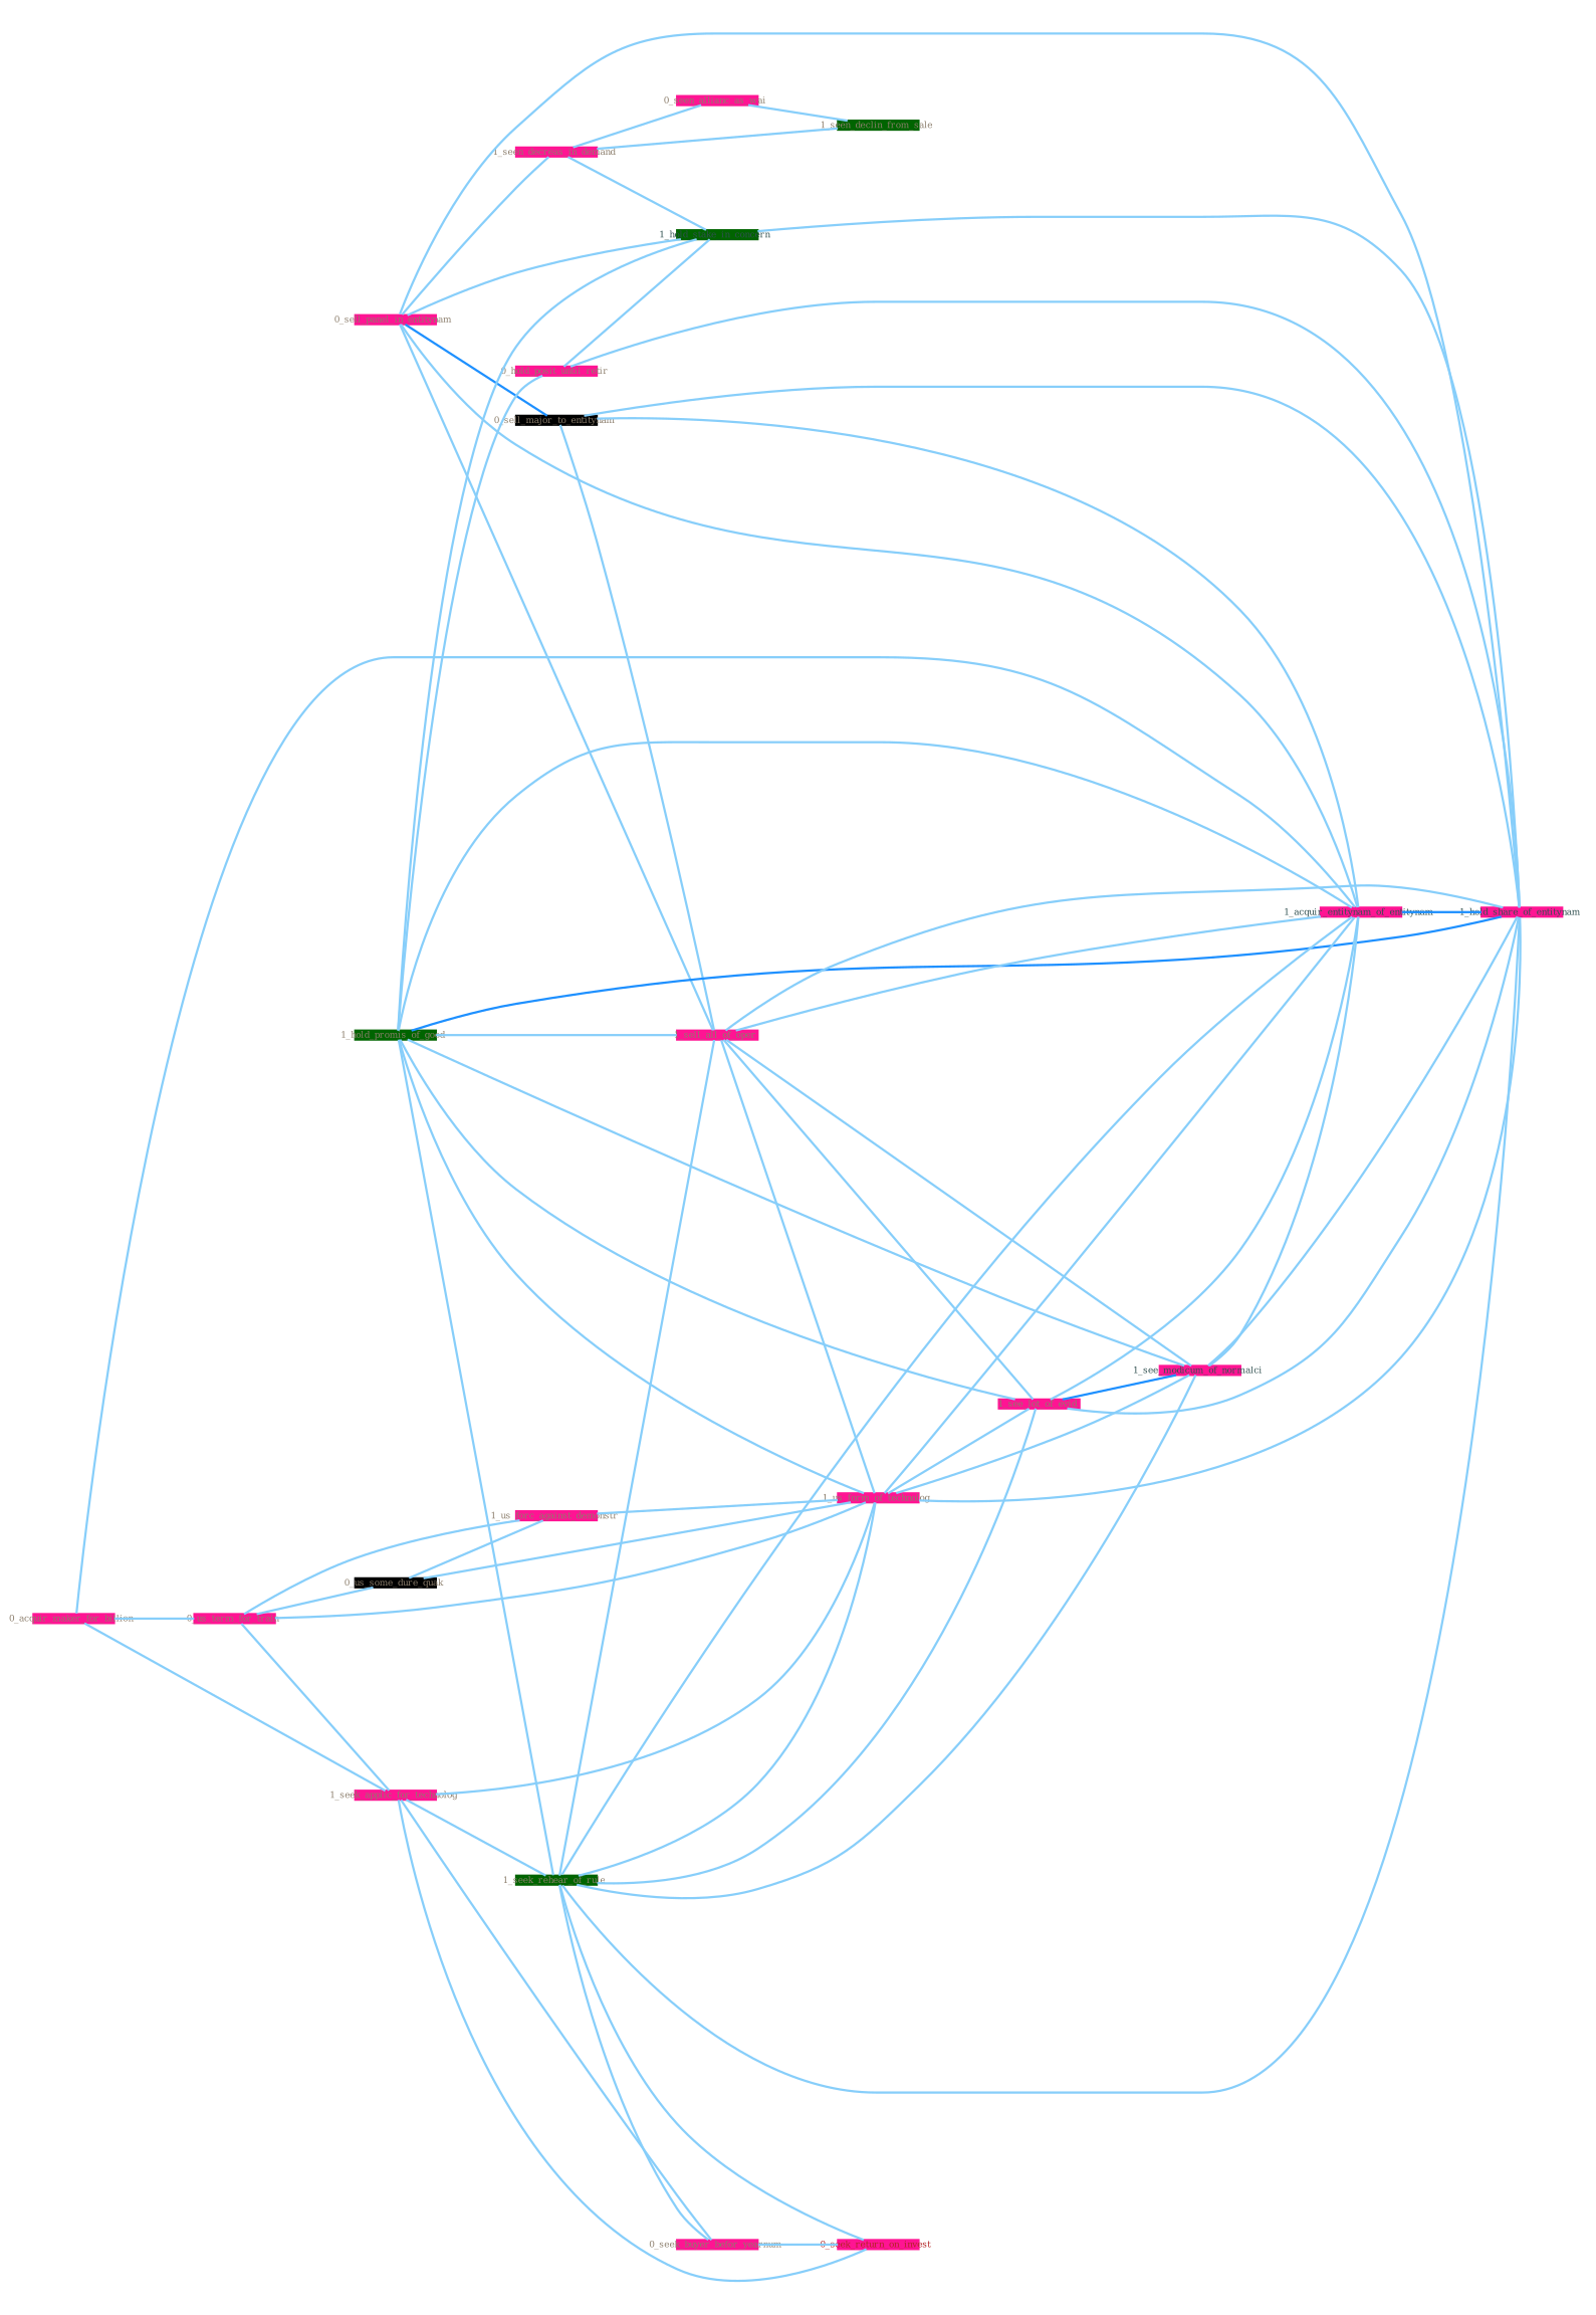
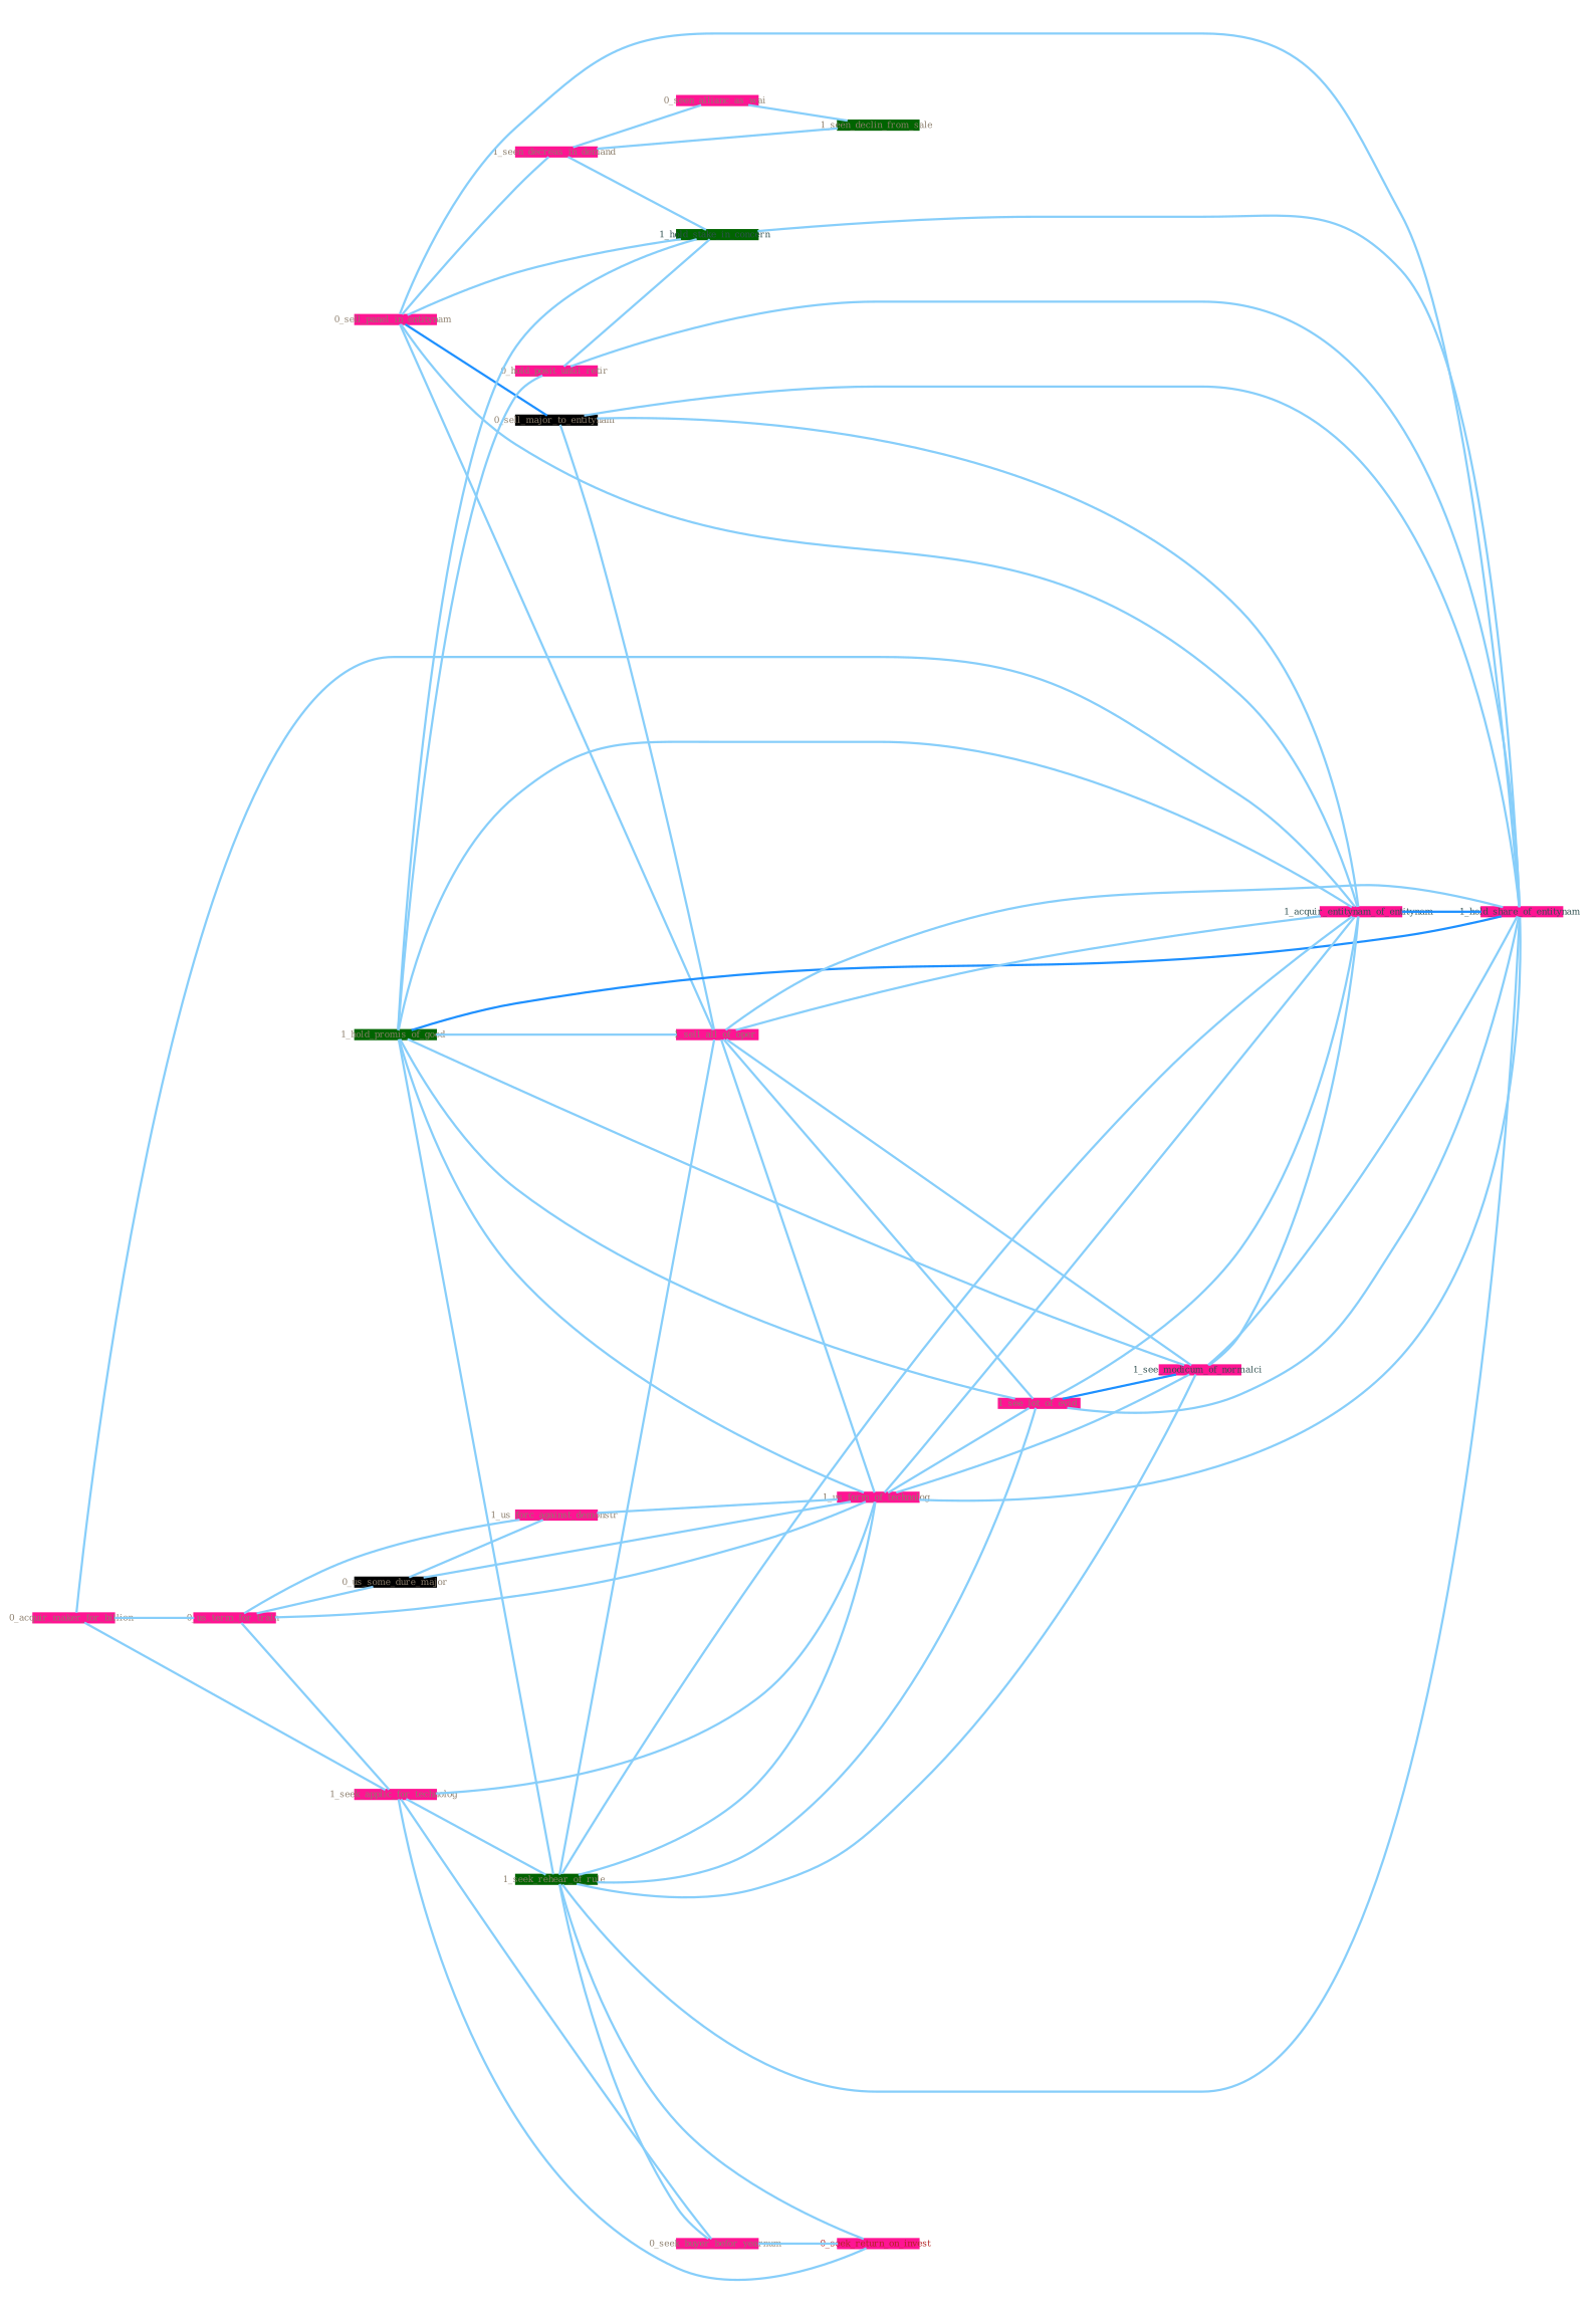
  graph {
    rankdir=LR
    node [color=deeppink fixedsize=true fontcolor="#8b7d6b" fontsize=4 shape=polygon style=filled]
    edge [color="#87cefa" w=1]
    "0_sell_panel_in_entitynam " [height=.06 width=.5]
    "0_sell_major_to_entitynam " [color=black height=.06 width=.5]
    "0_acquir_maker_for_billion " [height=.06 width=.5]
    "0_us_term_for_train " [height=.06 width=.5]
-   "0_us_some_dure_quak " [color=black height=.06 width=.5]
+   "0_us_some_dure_quak " [color=black height=.06 width=.5 label="0_us_some_dure_major"]
    "1_seek_applic_for_technolog " [height=.06 width=.5]
    "1_us_forc_against_demonstr " [height=.06 width=.5]
    "1_hold_promis_of_good " [color=darkgreen height=.06 width=.5]
    "1_seek_rehear_of_rule " [color=darkgreen height=.06 width=.5]
    "1_sell_all_of_oper " [height=.06 width=.5]
    "1_us_form_of_technolog " [height=.06 width=.5]
    "0_seek_buyer_befor_yearnum " [height=.06 width=.5]
    "0_hold_posit_until_retir " [height=.06 width=.5]
    "1_seen_decreas_in_demand " [height=.06 width=.5]
    "0_seen_allianc_as_wai " [height=.06 width=.5]
    "1_seen_declin_from_sale " [color=darkgreen height=.06 width=.5]
    "1_see_lot_of_evid " [height=.06 width=.5]
    "0_seek_return_on_invest " [fontcolor="#b22222" height=.06 width=.5]
    "1_hold_stake_in_concern " [color=darkgreen fontcolor="#2f4f4f" height=.06 width=.5]
    "1_acquir_entitynam_of_entitynam " [fontcolor="#2f4f4f" height=.06 width=.5]
    "1_hold_share_of_entitynam " [fontcolor="#2f4f4f" height=.06 width=.5]
    "1_see_modicum_of_normalci " [fontcolor="#2f4f4f" height=.06 width=.5]
    subgraph sub_1 {
      "0_sell_panel_in_entitynam "
      "0_sell_major_to_entitynam "
      "0_acquir_maker_for_billion "
      "0_us_term_for_train "
      "0_us_some_dure_quak "
      "1_seek_applic_for_technolog "
      "1_us_forc_against_demonstr "
      "1_hold_promis_of_good "
      "1_seek_rehear_of_rule "
      "1_sell_all_of_oper "
      "1_us_form_of_technolog "
      "0_seek_buyer_befor_yearnum "
      "0_hold_posit_until_retir "
      "1_seen_decreas_in_demand "
      "0_seen_allianc_as_wai "
      "1_seen_declin_from_sale "
      "1_see_lot_of_evid "
    }
    subgraph sub_2 {
      "0_seek_return_on_invest "
    }
    "0_sell_panel_in_entitynam " -- "0_sell_major_to_entitynam " [color="#1e90ff" w=2]
    "0_sell_panel_in_entitynam " -- "1_sell_all_of_oper "
    "0_sell_panel_in_entitynam " -- "1_seen_decreas_in_demand "
    "0_sell_panel_in_entitynam " -- "1_hold_stake_in_concern "
    "0_sell_panel_in_entitynam " -- "1_acquir_entitynam_of_entitynam "
    "0_sell_panel_in_entitynam " -- "1_hold_share_of_entitynam "
    "0_sell_major_to_entitynam " -- "1_sell_all_of_oper "
    "0_sell_major_to_entitynam " -- "1_acquir_entitynam_of_entitynam "
    "0_sell_major_to_entitynam " -- "1_hold_share_of_entitynam "
    "0_acquir_maker_for_billion " -- "0_us_term_for_train "
    "0_acquir_maker_for_billion " -- "1_seek_applic_for_technolog "
    "0_acquir_maker_for_billion " -- "1_acquir_entitynam_of_entitynam "
    "0_us_term_for_train " -- "0_us_some_dure_quak "
    "0_us_term_for_train " -- "1_seek_applic_for_technolog "
    "0_us_term_for_train " -- "1_us_forc_against_demonstr "
    "0_us_term_for_train " -- "1_us_form_of_technolog "
    "0_us_some_dure_quak " -- "1_us_forc_against_demonstr "
    "0_us_some_dure_quak " -- "1_us_form_of_technolog "
    "1_seek_applic_for_technolog " -- "1_seek_rehear_of_rule "
    "1_seek_applic_for_technolog " -- "1_us_form_of_technolog "
    "1_seek_applic_for_technolog " -- "0_seek_buyer_befor_yearnum "
    "1_seek_applic_for_technolog " -- "0_seek_return_on_invest "
    "1_us_forc_against_demonstr " -- "1_us_form_of_technolog "
    "1_hold_promis_of_good " -- "1_seek_rehear_of_rule "
    "1_hold_promis_of_good " -- "1_sell_all_of_oper "
    "1_hold_promis_of_good " -- "1_us_form_of_technolog "
    "1_hold_promis_of_good " -- "0_hold_posit_until_retir "
    "1_hold_promis_of_good " -- "1_see_lot_of_evid "
    "1_hold_promis_of_good " -- "1_hold_stake_in_concern "
    "1_hold_promis_of_good " -- "1_acquir_entitynam_of_entitynam "
    "1_hold_promis_of_good " -- "1_hold_share_of_entitynam " [color="#1e90ff" w=2]
    "1_hold_promis_of_good " -- "1_see_modicum_of_normalci "
    "1_seek_rehear_of_rule " -- "1_sell_all_of_oper "
    "1_seek_rehear_of_rule " -- "1_us_form_of_technolog "
    "1_seek_rehear_of_rule " -- "0_seek_buyer_befor_yearnum "
    "1_seek_rehear_of_rule " -- "1_see_lot_of_evid "
    "1_seek_rehear_of_rule " -- "0_seek_return_on_invest "
    "1_seek_rehear_of_rule " -- "1_acquir_entitynam_of_entitynam "
    "1_seek_rehear_of_rule " -- "1_hold_share_of_entitynam "
    "1_seek_rehear_of_rule " -- "1_see_modicum_of_normalci "
    "1_sell_all_of_oper " -- "1_us_form_of_technolog "
    "1_sell_all_of_oper " -- "1_see_lot_of_evid "
    "1_sell_all_of_oper " -- "1_acquir_entitynam_of_entitynam "
    "1_sell_all_of_oper " -- "1_hold_share_of_entitynam "
    "1_sell_all_of_oper " -- "1_see_modicum_of_normalci "
    "1_us_form_of_technolog " -- "1_see_lot_of_evid "
    "1_us_form_of_technolog " -- "1_acquir_entitynam_of_entitynam "
    "1_us_form_of_technolog " -- "1_hold_share_of_entitynam "
    "1_us_form_of_technolog " -- "1_see_modicum_of_normalci "
    "0_seek_buyer_befor_yearnum " -- "0_seek_return_on_invest "
    "0_hold_posit_until_retir " -- "1_hold_stake_in_concern "
    "0_hold_posit_until_retir " -- "1_hold_share_of_entitynam "
    "1_seen_decreas_in_demand " -- "0_seen_allianc_as_wai "
    "1_seen_decreas_in_demand " -- "1_seen_declin_from_sale "
    "1_seen_decreas_in_demand " -- "1_hold_stake_in_concern "
    "0_seen_allianc_as_wai " -- "1_seen_declin_from_sale "
    "1_see_lot_of_evid " -- "1_acquir_entitynam_of_entitynam "
    "1_see_lot_of_evid " -- "1_hold_share_of_entitynam "
    "1_see_lot_of_evid " -- "1_see_modicum_of_normalci " [color="#1e90ff" w=2]
    "1_hold_stake_in_concern " -- "1_hold_share_of_entitynam "
    "1_acquir_entitynam_of_entitynam " -- "1_hold_share_of_entitynam " [color="#1e90ff" w=2]
    "1_see_modicum_of_normalci " -- "1_acquir_entitynam_of_entitynam "
    "1_see_modicum_of_normalci " -- "1_hold_share_of_entitynam "
  }
